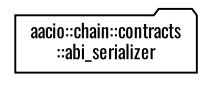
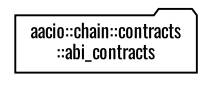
  digraph {
    rankdir=LR
    fontname=Oswald
-   n1 [color=black fillcolor=white fontname=Oswald fontsize=10 height=0.2 label="aacio::chain::contracts\l::abi_serializer" shape=folder style=filled width=0.4]
+   n1 [color=black fillcolor=white fontname=Oswald fontsize=10 height=0.2 label="aacio::chain::contracts\l::abi_contracts" shape=folder style=filled width=0.4]
  }
